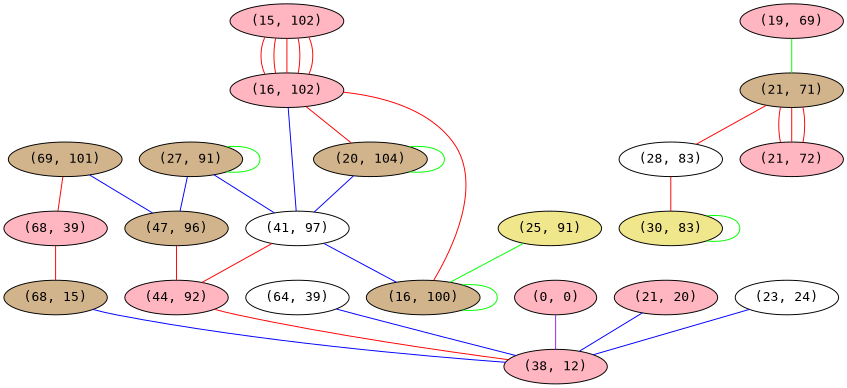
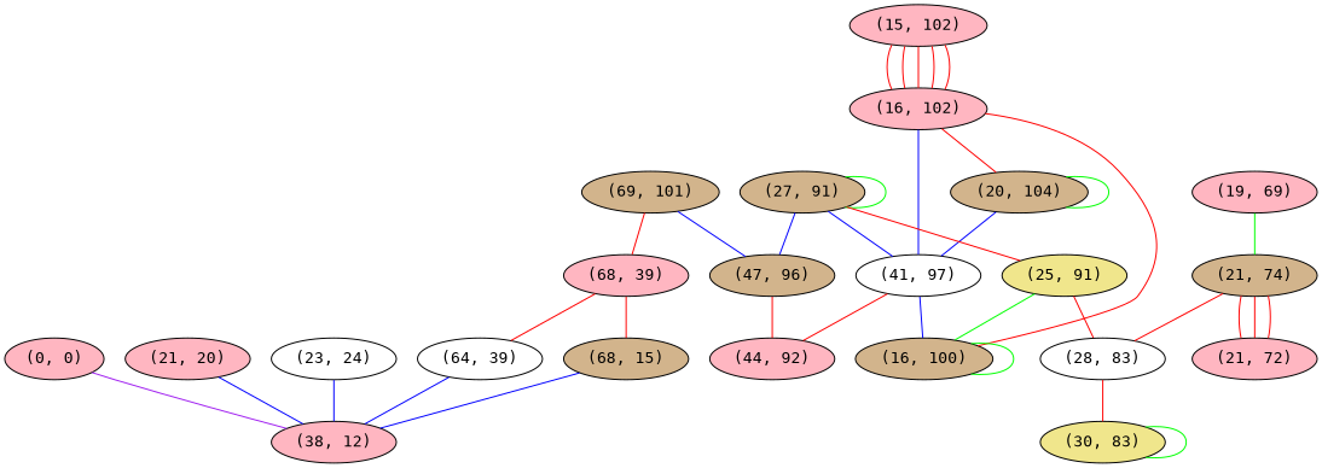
  graph {
    fontname="DejaVu Sans Mono"
    node [fillcolor=lightpink fontname="DejaVu Sans Mono" style=filled]
    edge [color=red fontname="DejaVu Sans Mono" weight=1]
    "(69, 101)" [fillcolor=tan]
    "(68, 39)"
    "(47, 96)" [fillcolor=tan]
    "(68, 15)" [fillcolor=tan]
    "(64, 39)" [fillcolor=white]
    n6 [label="(44, 92)"]
    "(15, 102)"
    "(16, 102)"
    "(41, 97)" [fillcolor=white]
    "(16, 100)" [fillcolor=tan]
    "(20, 104)" [fillcolor=tan]
    "(38, 12)"
    "(27, 91)" [fillcolor=tan]
    "(25, 91)" [fillcolor=khaki]
    "(28, 83)" [fillcolor=white]
-   "(21, 71)" [fillcolor=tan]
+   "(21, 71)" [fillcolor=tan label="(21, 74)"]
    "(19, 69)"
    "(21, 72)"
    "(30, 83)" [fillcolor=khaki]
    "(0, 0)"
    "(21, 20)"
    "(23, 24)" [fillcolor=white]
    "(69, 101)" -- "(68, 39)"
    "(69, 101)" -- "(47, 96)" [color=blue weight=3]
    "(68, 39)" -- "(68, 15)"
+   "(68, 39)" -- "(64, 39)"
    "(47, 96)" -- n6
    "(68, 15)" -- "(38, 12)" [color=blue weight=3]
    "(64, 39)" -- "(38, 12)" [color=blue weight=3]
-   n6 -- "(38, 12)"
    "(15, 102)" -- "(16, 102)"
    "(15, 102)" -- "(16, 102)"
    "(15, 102)" -- "(16, 102)"
    "(15, 102)" -- "(16, 102)"
    "(15, 102)" -- "(16, 102)"
    "(16, 102)" -- "(41, 97)" [color=blue weight=3]
    "(16, 102)" -- "(16, 100)"
    "(16, 102)" -- "(20, 104)"
    "(41, 97)" -- n6
    "(41, 97)" -- "(16, 100)" [color=blue weight=3]
    "(16, 100)" -- "(16, 100)" [color=green weight=2]
    "(20, 104)" -- "(41, 97)" [color=blue weight=3]
    "(20, 104)" -- "(20, 104)" [color=green weight=2]
    "(27, 91)" -- "(47, 96)" [color=blue weight=3]
    "(27, 91)" -- "(41, 97)" [color=blue weight=3]
    "(27, 91)" -- "(27, 91)" [color=green weight=2]
+   "(27, 91)" -- "(25, 91)"
    "(25, 91)" -- "(16, 100)" [color=green]
+   "(25, 91)" -- "(28, 83)"
    "(28, 83)" -- "(30, 83)"
    "(21, 71)" -- "(28, 83)"
    "(21, 71)" -- "(21, 72)"
    "(21, 71)" -- "(21, 72)"
    "(21, 71)" -- "(21, 72)"
    "(19, 69)" -- "(21, 71)" [color=green weight=2]
    "(30, 83)" -- "(30, 83)" [color=green weight=2]
    "(0, 0)" -- "(38, 12)" [color=purple weight=4]
    "(21, 20)" -- "(38, 12)" [color=blue weight=3]
    "(23, 24)" -- "(38, 12)" [color=blue weight=3]
  }
